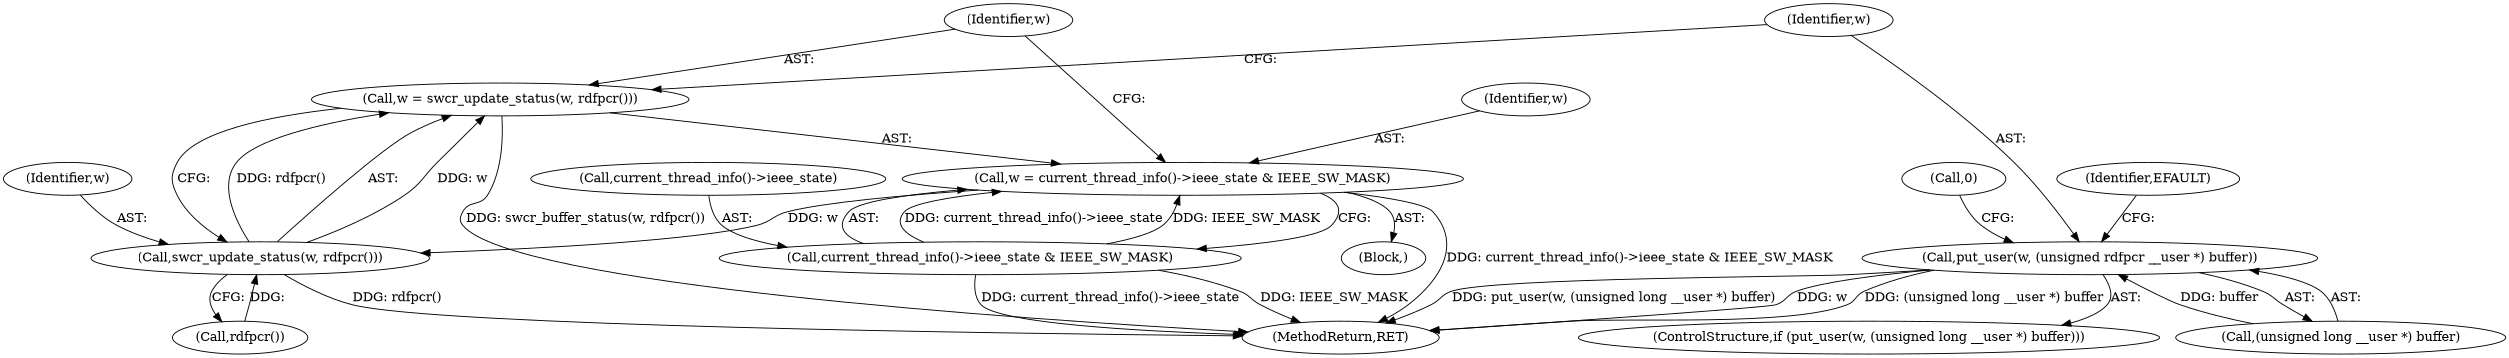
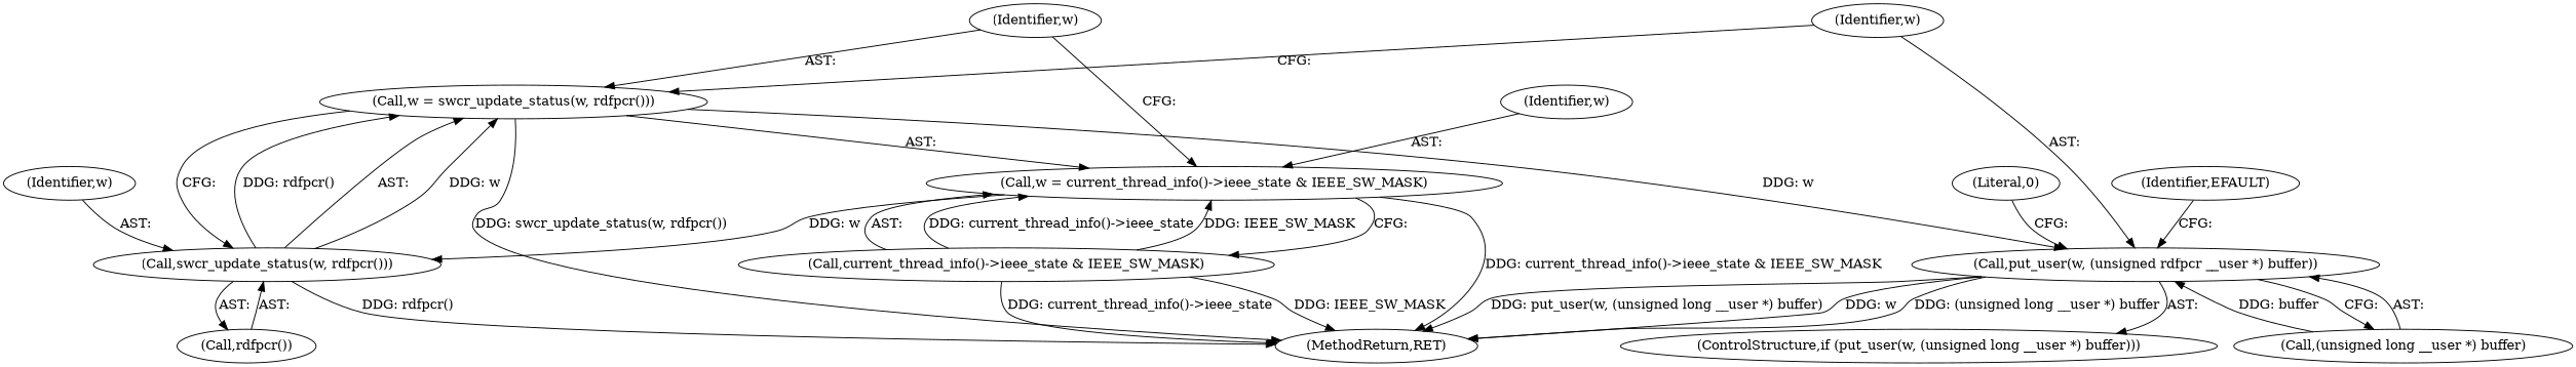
  digraph {
    n1 [label="(Call,w = swcr_update_status(w, rdfpcr()))"]
    n2 [label="(Call,swcr_update_status(w, rdfpcr()))"]
    n3 [label="(Call,put_user(w, (unsigned rdfpcr __user *) buffer))"]
    n4 [label="(MethodReturn,RET)"]
    n5 [label="(Call,w = current_thread_info()->ieee_state & IEEE_SW_MASK)"]
    n6 [label="(Call,rdfpcr())"]
    n7 [label="(ControlStructure,if (put_user(w, (unsigned long __user *) buffer)))"]
    n8 [label="(Call,(unsigned long __user *) buffer)"]
-   n9 [label="(Block,)"]
    n10 [label="(Call,current_thread_info()->ieee_state & IEEE_SW_MASK)"]
    n11 [label="(Identifier,w)"]
-   n12 [label="(Call,current_thread_info()->ieee_state)"]
    n13 [label="(Identifier,EFAULT)"]
    n14 [label="(Identifier,w)"]
    n15 [label="(Identifier,w)"]
    n16 [label="(Identifier,w)"]
-   n17 [label="(Call,0)"]
+   n17 [label="(Literal,0)"]
    n1 -> n2 [label="CFG: "]
-   n1 -> n4 [label="DDG: swcr_buffer_status(w, rdfpcr())"]
+   n1 -> n3 [label="DDG: w"]
+   n1 -> n4 [label="DDG: swcr_update_status(w, rdfpcr())"]
    n1 -> n5 [label="AST: "]
    n2 -> n1 [label="AST: "]
    n2 -> n1 [label="DDG: w"]
    n2 -> n1 [label="DDG: rdfpcr()"]
    n2 -> n4 [label="DDG: rdfpcr()"]
-   n2 -> n6 [label="CFG: "]
+   n2 -> n6 [label="AST: "]
    n3 -> n4 [label="DDG: put_user(w, (unsigned long __user *) buffer)"]
    n3 -> n4 [label="DDG: w"]
    n3 -> n4 [label="DDG: (unsigned long __user *) buffer"]
    n3 -> n7 [label="AST: "]
-   n3 -> n8 [label="AST: "]
+   n3 -> n8 [label="CFG: "]
    n5 -> n2 [label="DDG: w"]
    n5 -> n4 [label="DDG: current_thread_info()->ieee_state & IEEE_SW_MASK"]
-   n5 -> n9 [label="AST: "]
    n5 -> n10 [label="CFG: "]
-   n6 -> n2 [label="DDG: "]
+   n6 -> n2 [label="AST: "]
    n8 -> n3 [label="AST: "]
    n8 -> n3 [label="DDG: buffer"]
    n10 -> n4 [label="DDG: current_thread_info()->ieee_state"]
    n10 -> n4 [label="DDG: IEEE_SW_MASK"]
    n10 -> n5 [label="AST: "]
    n10 -> n5 [label="DDG: current_thread_info()->ieee_state"]
    n10 -> n5 [label="DDG: IEEE_SW_MASK"]
    n11 -> n2 [label="AST: "]
-   n12 -> n10 [label="AST: "]
    n13 -> n3 [label="CFG: "]
    n14 -> n1 [label="CFG: "]
    n14 -> n3 [label="AST: "]
    n15 -> n5 [label="AST: "]
    n16 -> n1 [label="AST: "]
    n16 -> n5 [label="CFG: "]
    n17 -> n3 [label="CFG: "]
  }
